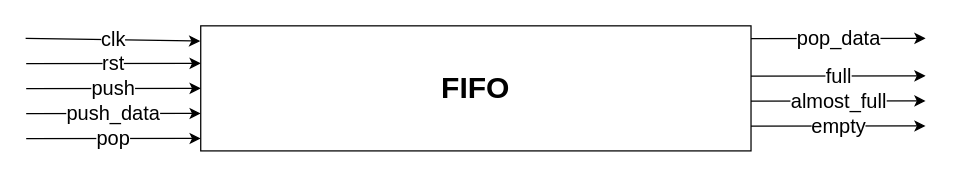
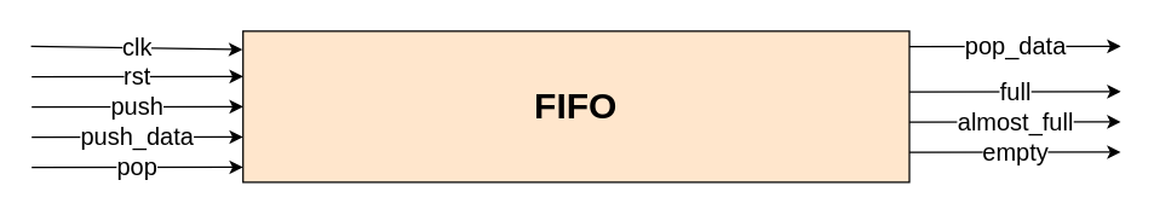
  <mxCell id="0" />
  <mxCell id="1" parent="0" />
- <mxCell id="2" value="&lt;h1&gt;FIFO&lt;/h1&gt;" style="rounded=0;whiteSpace=wrap;html=1;fontStyle=1" vertex="1" parent="1"><mxGeometry x="160" y="20" width="440" height="100" as="geometry" /></mxCell>
+ <mxCell id="2" value="&lt;h1&gt;FIFO&lt;/h1&gt;" style="rounded=0;whiteSpace=wrap;html=1;fontStyle=1;fillColor=#ffe6cc;" vertex="1" parent="1"><mxGeometry x="160" y="20" width="440" height="100" as="geometry" /></mxCell>
  <mxCell id="3" value="clk" style="endArrow=classic;html=1;fontSize=16;entryX=-0.001;entryY=0.122;entryDx=0;entryDy=0;entryPerimeter=0;" edge="1" parent="1" target="2"><mxGeometry width="50" height="50" relative="1" as="geometry"><mxPoint x="20" y="30" as="sourcePoint" /><mxPoint x="150" y="30" as="targetPoint" /></mxGeometry></mxCell>
  <mxCell id="4" value="rst" style="endArrow=classic;html=1;fontSize=16;entryX=-0.001;entryY=0.122;entryDx=0;entryDy=0;entryPerimeter=0;" edge="1" parent="1"><mxGeometry width="50" height="50" relative="1" as="geometry"><mxPoint x="20.44" y="50.24" as="sourcePoint" /><mxPoint x="160" y="50" as="targetPoint" /></mxGeometry></mxCell>
  <mxCell id="5" value="push" style="endArrow=classic;html=1;fontSize=16;entryX=-0.001;entryY=0.122;entryDx=0;entryDy=0;entryPerimeter=0;" edge="1" parent="1"><mxGeometry width="50" height="50" relative="1" as="geometry"><mxPoint x="20.44" y="70.24" as="sourcePoint" /><mxPoint x="160" y="70" as="targetPoint" /></mxGeometry></mxCell>
  <mxCell id="6" value="push_data" style="endArrow=classic;html=1;fontSize=16;entryX=-0.001;entryY=0.122;entryDx=0;entryDy=0;entryPerimeter=0;fontStyle=0" edge="1" parent="1"><mxGeometry width="50" height="50" relative="1" as="geometry"><mxPoint x="20.44" y="90.24" as="sourcePoint" /><mxPoint x="160" y="90" as="targetPoint" /></mxGeometry></mxCell>
  <mxCell id="7" value="pop_data" style="endArrow=classic;html=1;fontSize=16;entryX=-0.001;entryY=0.122;entryDx=0;entryDy=0;entryPerimeter=0;" edge="1" parent="1"><mxGeometry width="50" height="50" relative="1" as="geometry"><mxPoint x="600" y="30.24" as="sourcePoint" /><mxPoint x="739.56" y="30" as="targetPoint" /></mxGeometry></mxCell>
  <mxCell id="8" value="pop" style="endArrow=classic;html=1;fontSize=16;entryX=-0.001;entryY=0.122;entryDx=0;entryDy=0;entryPerimeter=0;" edge="1" parent="1"><mxGeometry width="50" height="50" relative="1" as="geometry"><mxPoint x="20.44" y="110.24" as="sourcePoint" /><mxPoint x="160" y="110" as="targetPoint" /></mxGeometry></mxCell>
  <mxCell id="9" value="full" style="endArrow=classic;html=1;fontSize=16;entryX=-0.001;entryY=0.122;entryDx=0;entryDy=0;entryPerimeter=0;" edge="1" parent="1"><mxGeometry width="50" height="50" relative="1" as="geometry"><mxPoint x="600" y="60.24" as="sourcePoint" /><mxPoint x="739.56" y="60" as="targetPoint" /></mxGeometry></mxCell>
  <mxCell id="10" value="almost_full" style="endArrow=classic;html=1;fontSize=16;entryX=-0.001;entryY=0.122;entryDx=0;entryDy=0;entryPerimeter=0;" edge="1" parent="1"><mxGeometry width="50" height="50" relative="1" as="geometry"><mxPoint x="600" y="80.24" as="sourcePoint" /><mxPoint x="739.56" y="80" as="targetPoint" /></mxGeometry></mxCell>
  <mxCell id="11" value="empty" style="endArrow=classic;html=1;fontSize=16;entryX=-0.001;entryY=0.122;entryDx=0;entryDy=0;entryPerimeter=0;" edge="1" parent="1"><mxGeometry width="50" height="50" relative="1" as="geometry"><mxPoint x="600" y="100.24" as="sourcePoint" /><mxPoint x="739.56" y="100" as="targetPoint" /></mxGeometry></mxCell>
